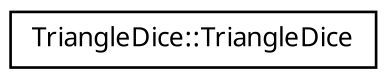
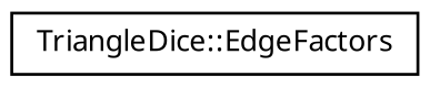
  digraph {
    rankdir=LR
    fontname="Noto Sans"
-   n1 [color=black fillcolor=white fontname="Noto Sans" fontsize=10 height=0.2 label="TriangleDice::TriangleDice" shape=record style=filled width=0.4]
+   n1 [color=black fillcolor=white fontname="Noto Sans" fontsize=10 height=0.2 label="TriangleDice::EdgeFactors" shape=record style=filled width=0.4]
  }
